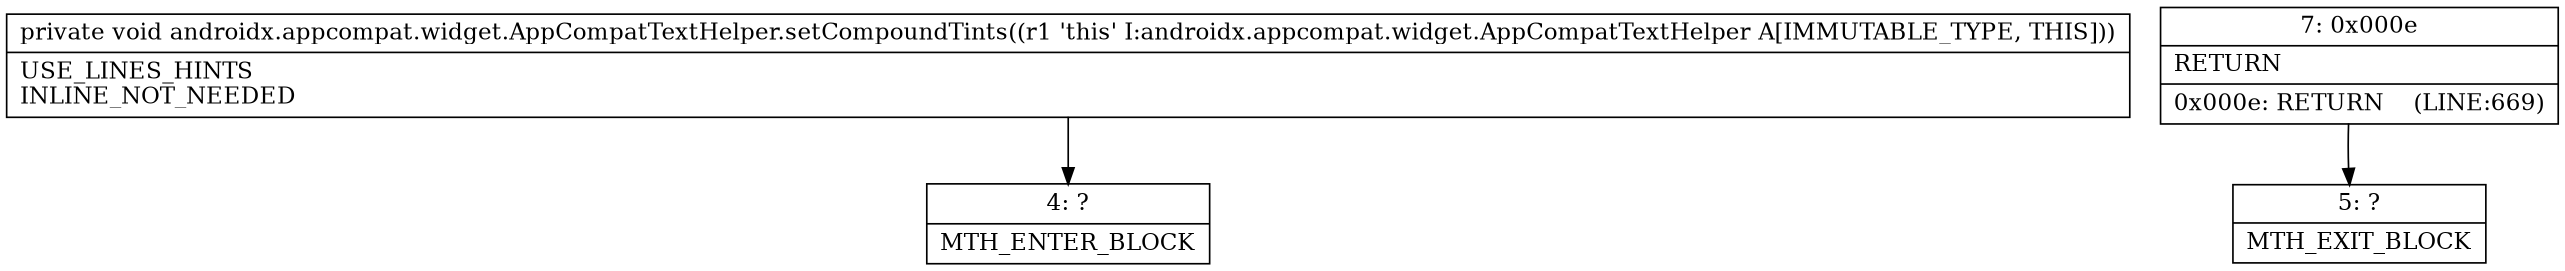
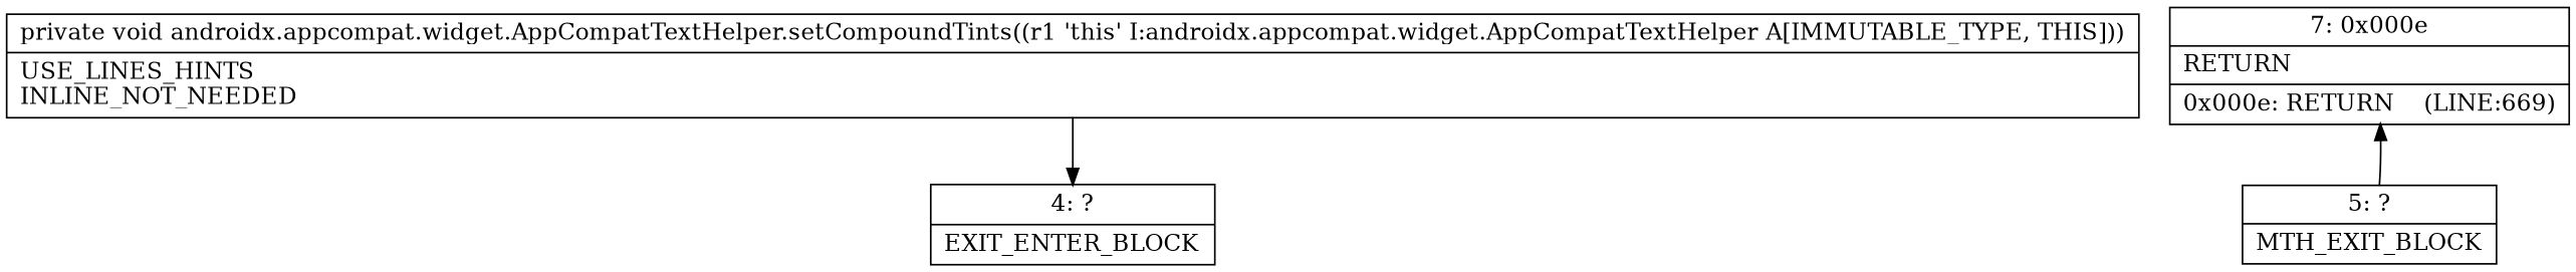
  digraph {
    node [shape=record]
-   n1 [label="{4\:\ ?|MTH_ENTER_BLOCK\l}"]
+   n1 [label="{4\:\ ?|EXIT_ENTER_BLOCK\l}"]
    n2 [label="{7\:\ 0x000e|RETURN\l|0x000e: RETURN    (LINE:669)\l}"]
    n3 [label="{5\:\ ?|MTH_EXIT_BLOCK\l}"]
    n4 [label="{private void androidx.appcompat.widget.AppCompatTextHelper.setCompoundTints((r1 'this' I:androidx.appcompat.widget.AppCompatTextHelper A[IMMUTABLE_TYPE, THIS]))  | USE_LINES_HINTS\lINLINE_NOT_NEEDED\l}"]
-   n2 -> n3
+   n3 -> n2
    n4 -> n1
  }
